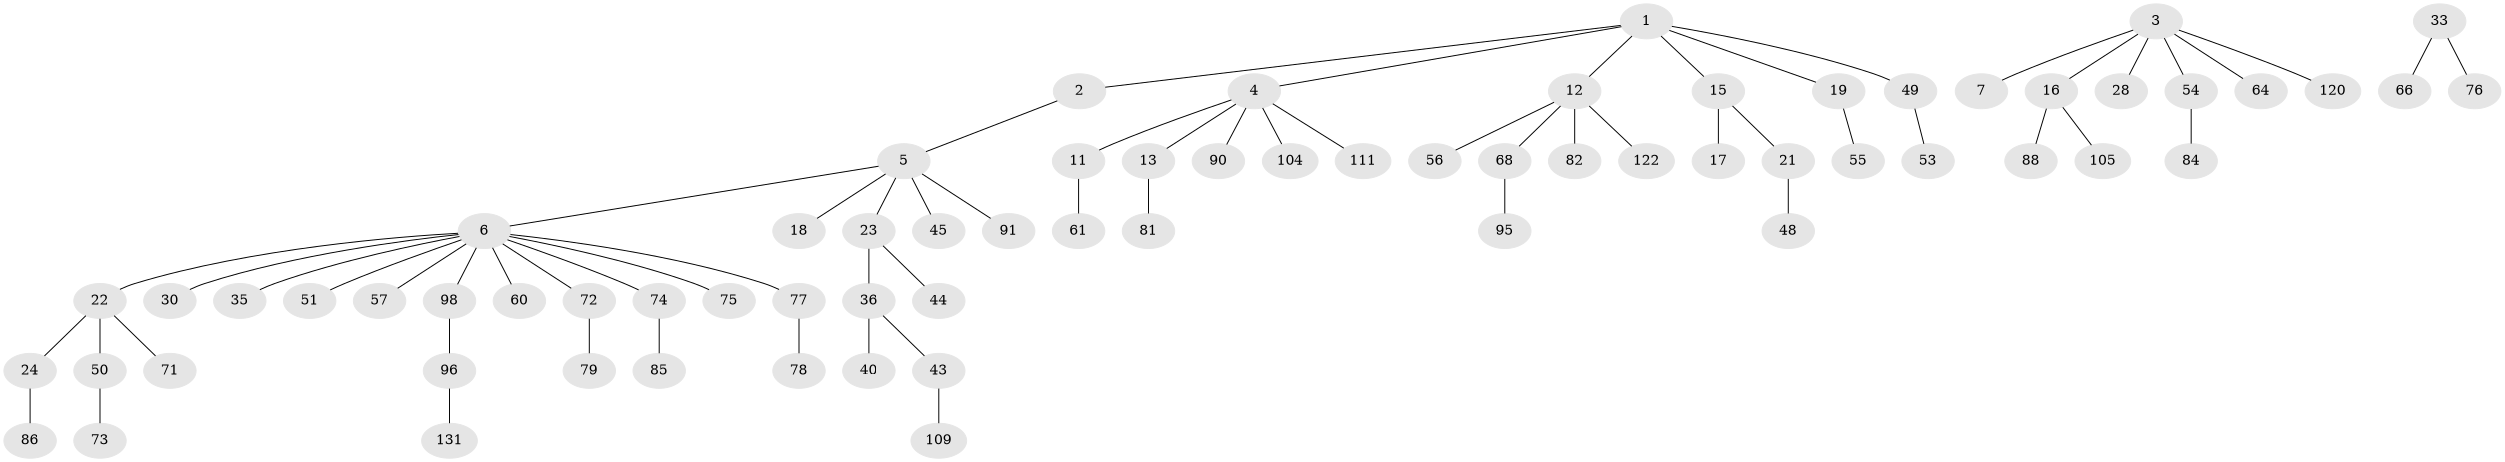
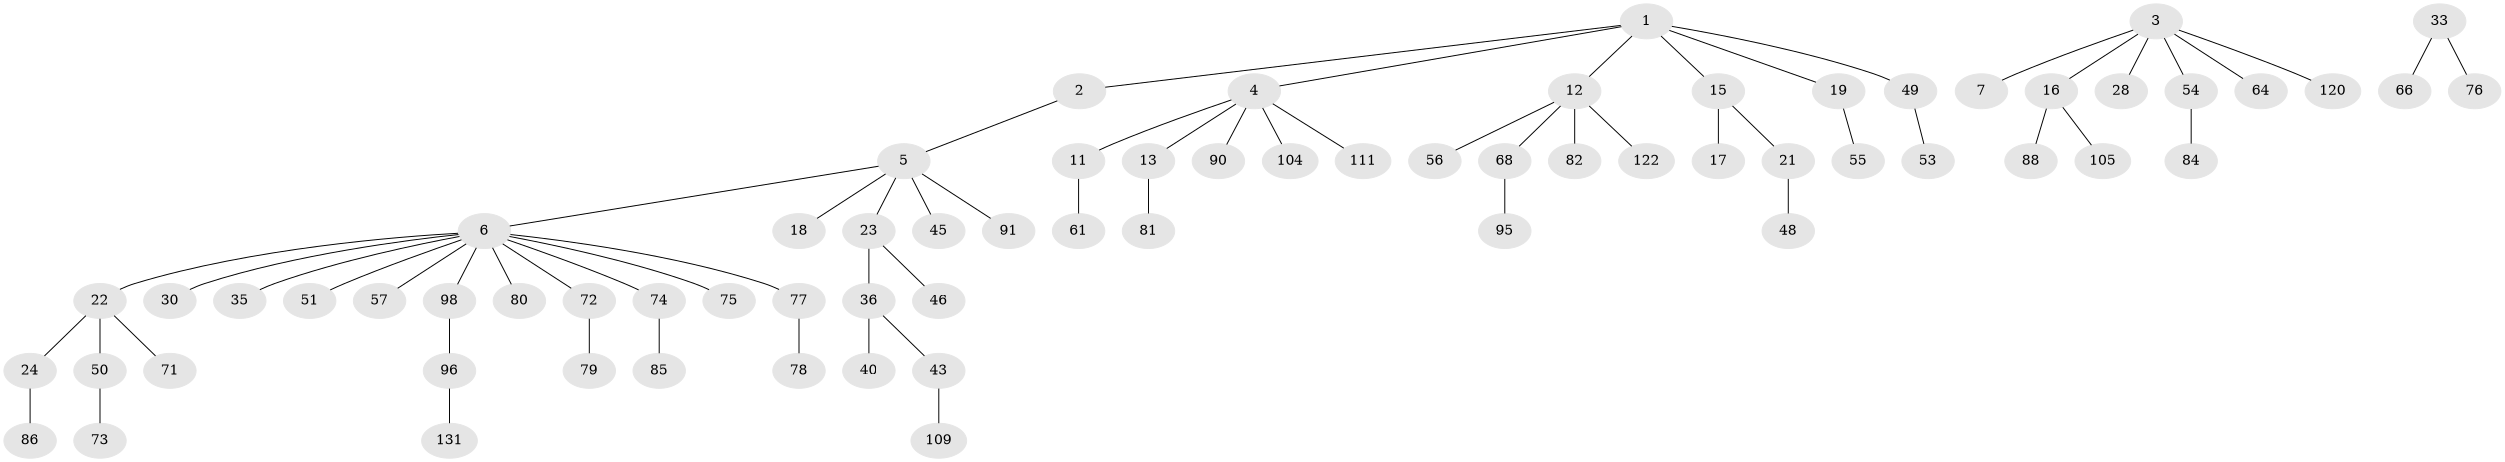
  graph {
    node [color=gray90 style=filled]
    1
    2
    4
    12 [super="+63+14"]
    15
    19 [super="+136+32+41"]
    49
    5 [super="+10+20"]
    7 [super="+132"]
    3
    16
    28 [super="+102"]
    54 [super="+113"]
    64
    120
    11 [super="+69+126"]
    13 [super="+27"]
    90
    104
    111
    56 [super="+129"]
    68
    82
    122 [super="+139"]
    17 [super="+52"]
    21
    55
    53
    6 [super="+70+46+8+37+9"]
    18 [super="+93"]
    23
    45 [super="+115+140"]
    91
    88
    105
    84
    61
    81
    22
    30 [super="+98"]
    35 [super="+59"]
    51
    57 [super="+65"]
    n44 [label=98]
-   60 [super="+83"]
+   60 [super="+83" label=80]
    72 [super="+110"]
    74 [super="+130"]
    75 [super="+116"]
    77
    36
-   44
+   44 [label=46]
    33 [super="+101+39+89"]
    66 [super="+112+106"]
    76
    24 [super="+26+34+25"]
    50
    71
    96
    79
    85
    78
    95
    48
    86 [super="+118+94"]
    73 [super="+87"]
    40 [super="+133"]
    43
    109 [super="+119"]
    131
    1 -- 2
    1 -- 4
    1 -- 12
    1 -- 15
    1 -- 19
    1 -- 49
    2 -- 5
    4 -- 11
    4 -- 13
    4 -- 90
    4 -- 104
    4 -- 111
    12 -- 56
    12 -- 68
    12 -- 82
    12 -- 122
    15 -- 17
    15 -- 21
    19 -- 55
    49 -- 53
    5 -- 6
    5 -- 18
    5 -- 23
    5 -- 45
    5 -- 91
    3 -- 7
    3 -- 16
    3 -- 28
    3 -- 54
    3 -- 64
    3 -- 120
    16 -- 88
    16 -- 105
    54 -- 84
    11 -- 61
    13 -- 81
    68 -- 95
    21 -- 48
    6 -- 22
    6 -- 30
    6 -- 35
    6 -- 51
    6 -- 57
    6 -- n44
    6 -- 60
    6 -- 72
    6 -- 74
    6 -- 75
    6 -- 77
    23 -- 36
    23 -- 44
    22 -- 24
    22 -- 50
    22 -- 71
    n44 -- 96
    72 -- 79
    74 -- 85
    77 -- 78
    36 -- 40
    36 -- 43
    33 -- 66
    33 -- 76
    24 -- 86
    50 -- 73
    96 -- 131
    43 -- 109
  }
